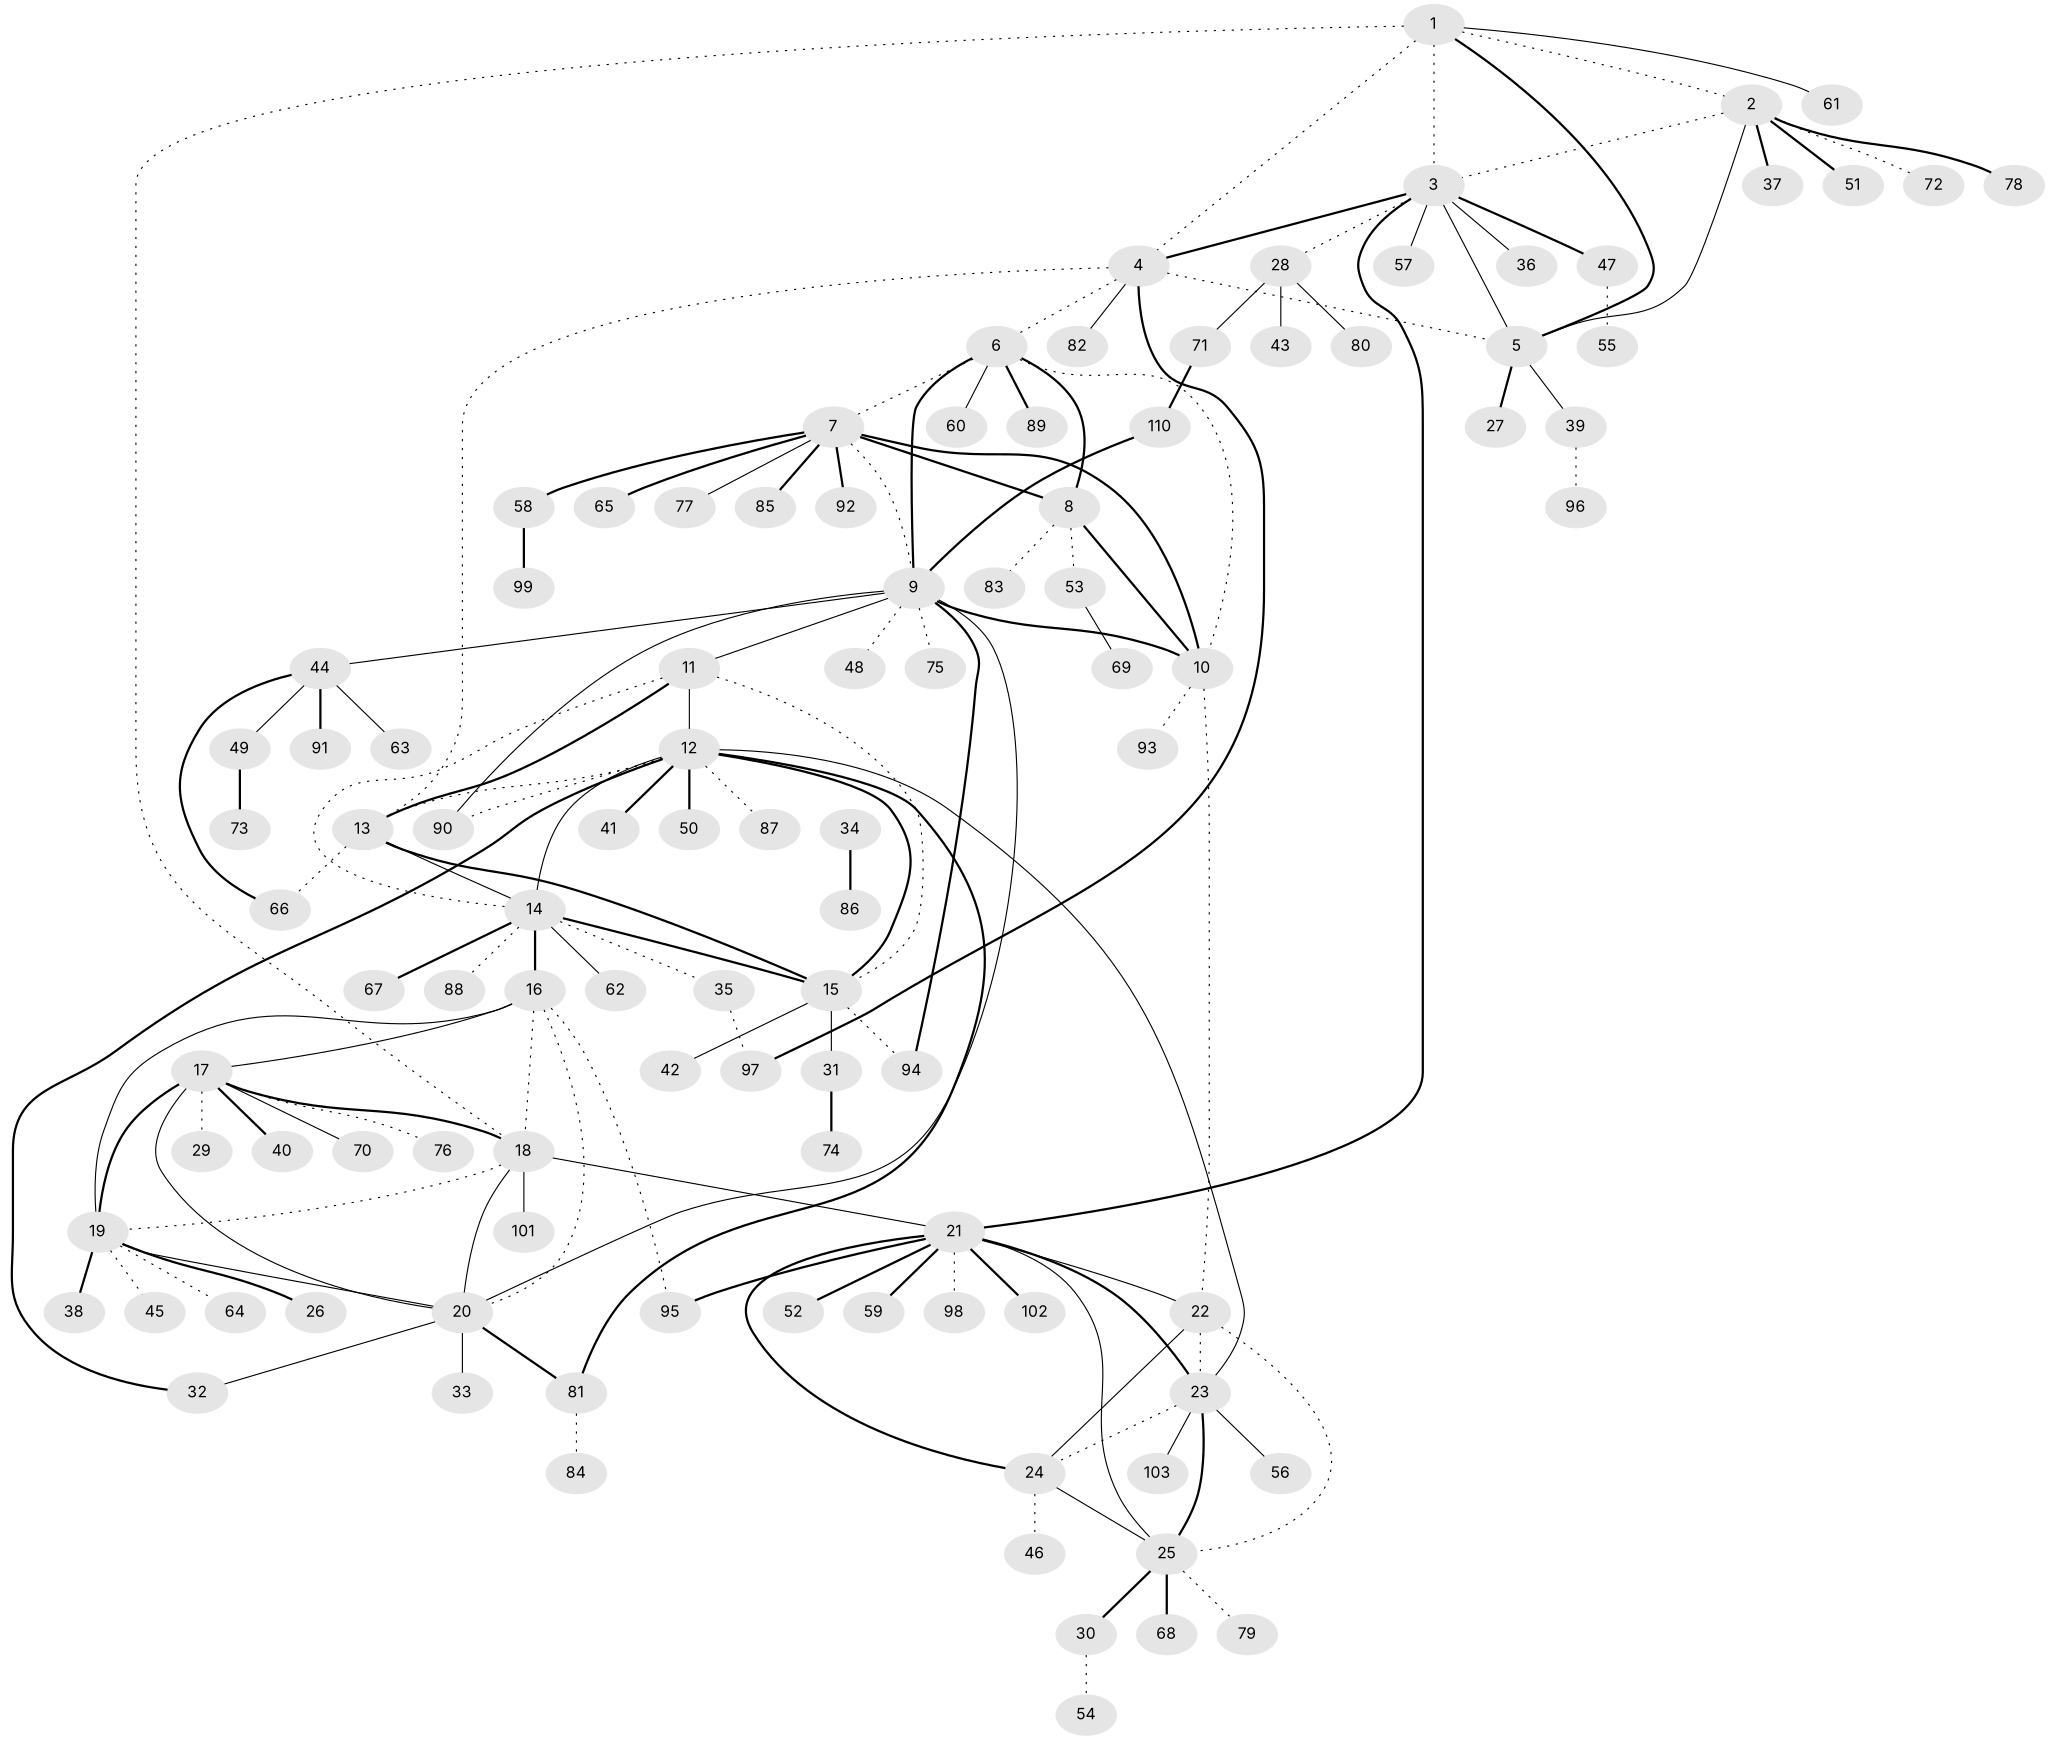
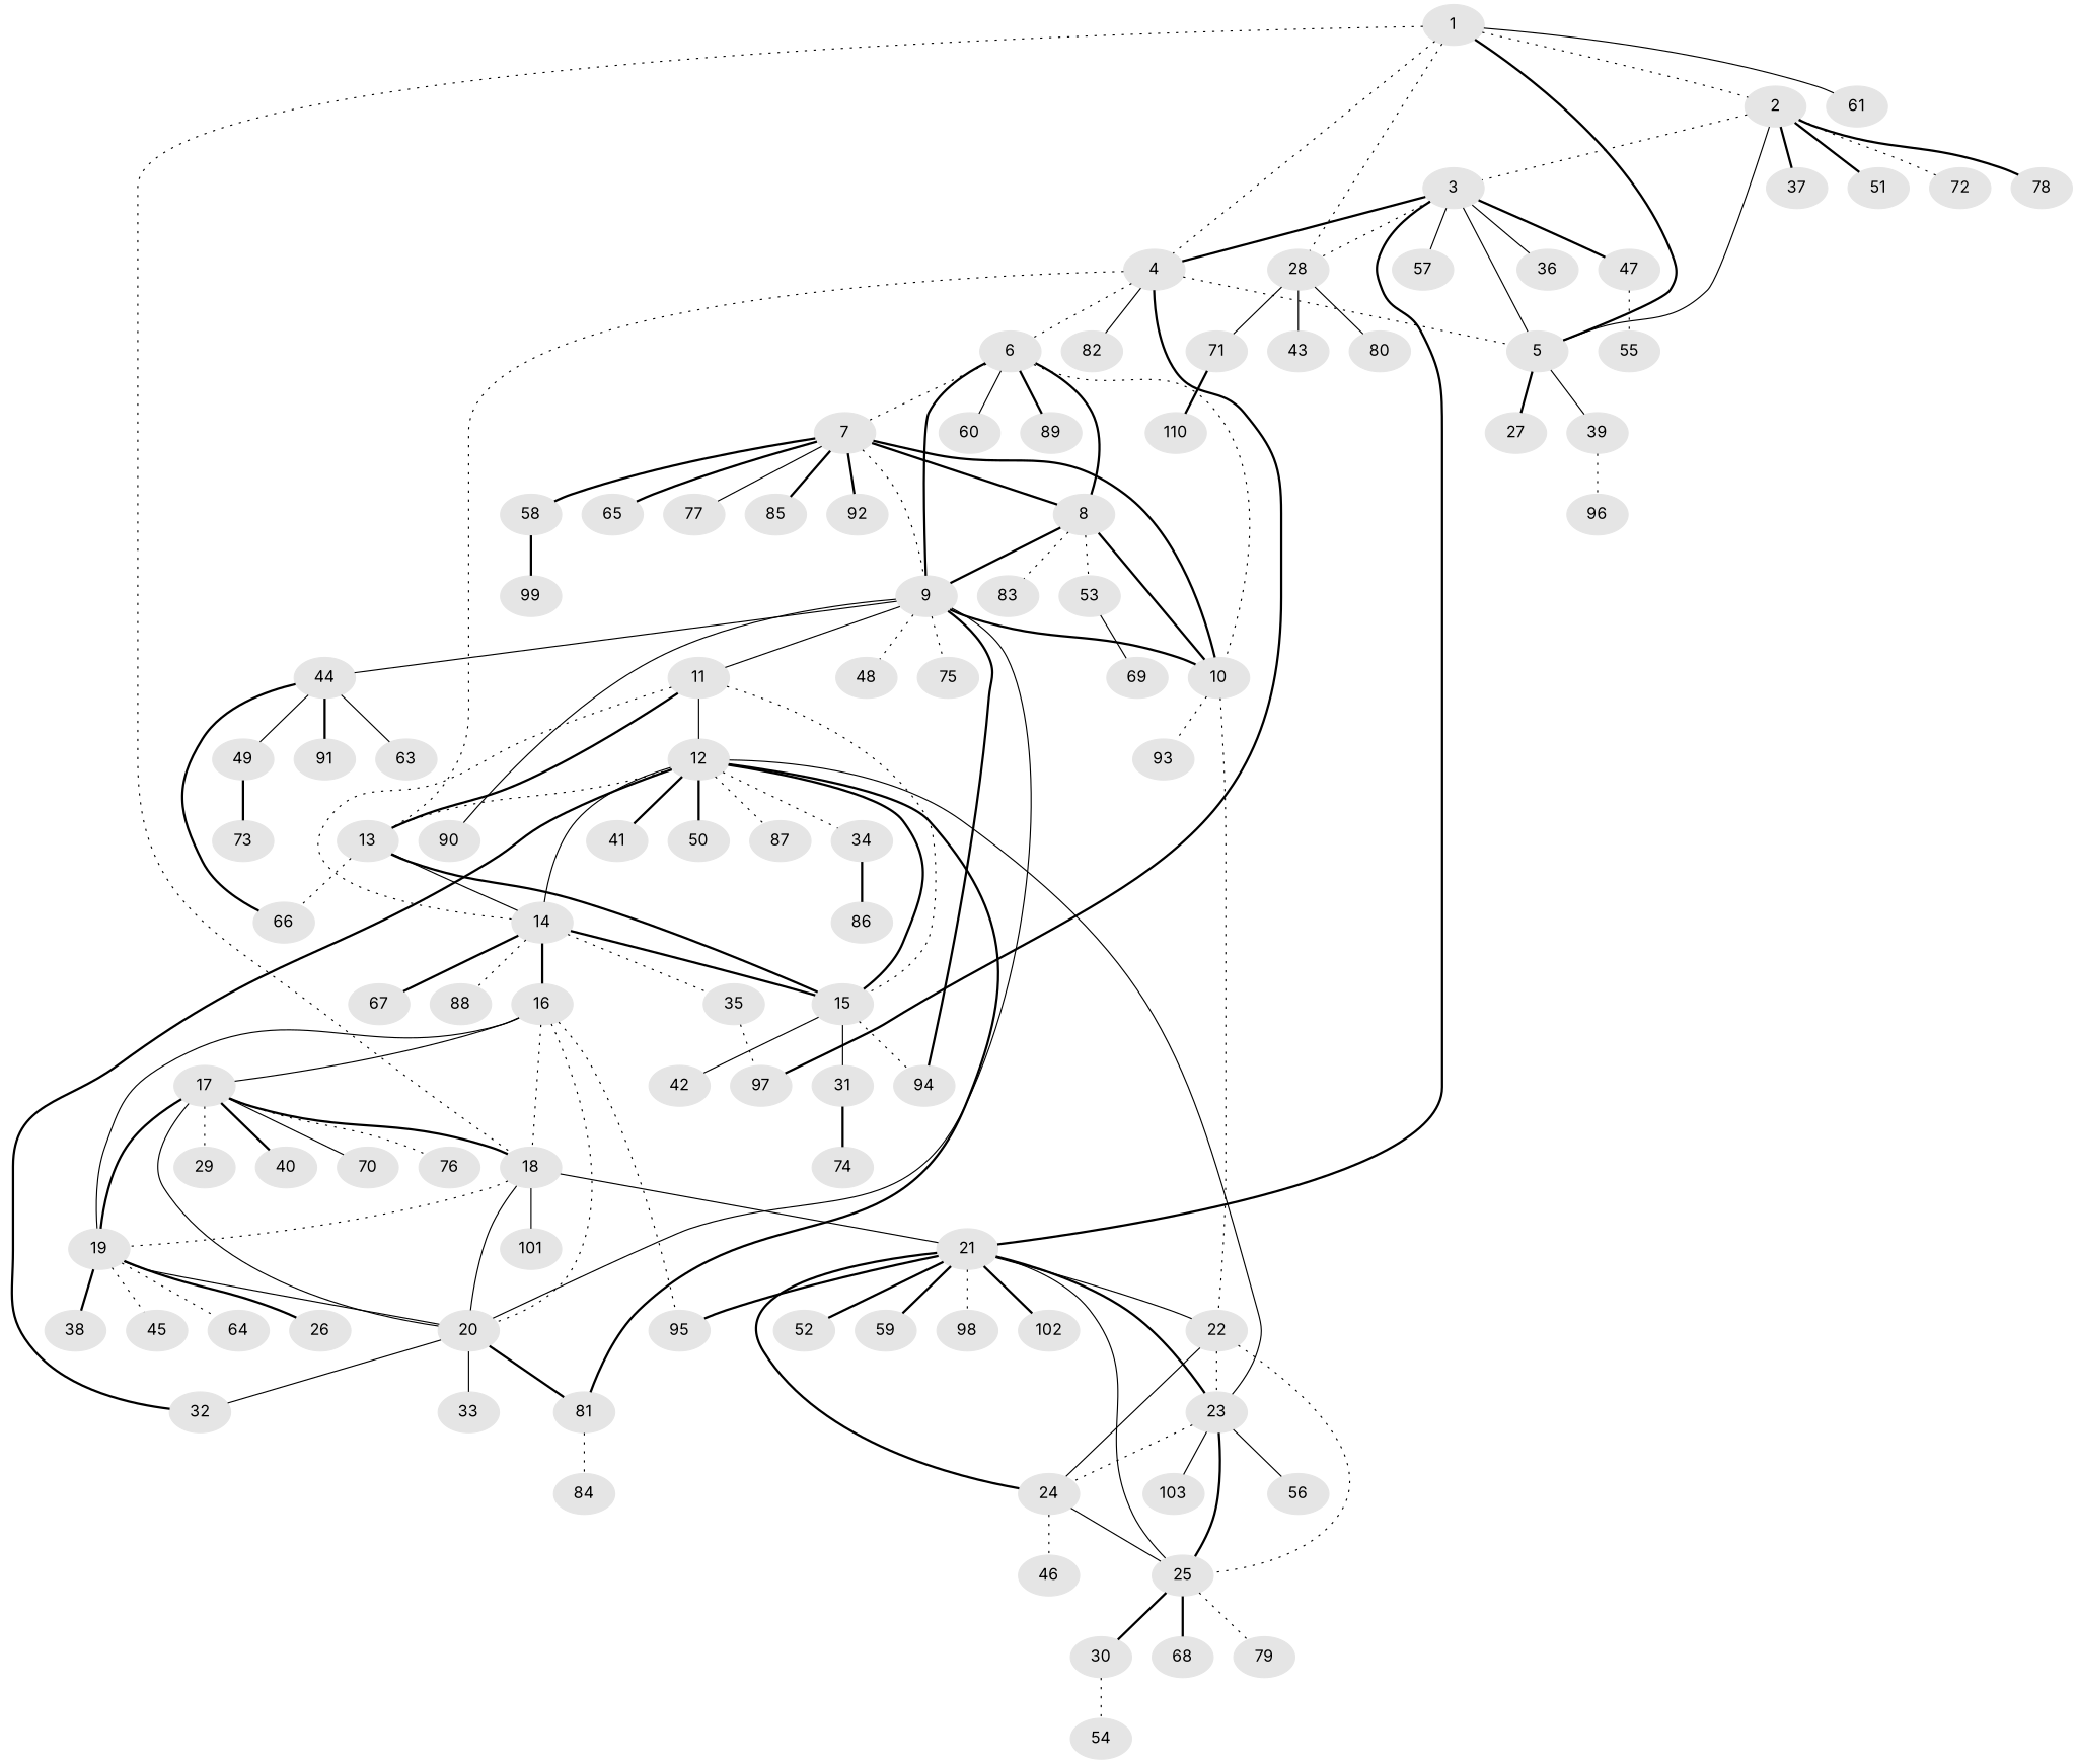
  graph {
    fontname=Inter
    node [color=gray90 fontname=Inter style=filled]
    edge [fontname=Inter style=bold]
    1
    2
    3
    4
    5
    18
    61
    37
    51
    72
    78
    21
    28
    36
    47
    57
    6
    13
    82
    97
    27
    39
    20
    19
    101
    22
    23
    95
    24
    25
    52
    59
    98
    102
    43
    71
    80
    55
    7
    8
    9
    10
    60
    89
    14
    15
    66
    96
    58
    65
    77
    85
    92
    53
    83
    11
    44
    48
    75
    90
    94
    93
    99
    69
    12
    32
    81
    33
    49
    63
    91
    34
    41
    50
    87
    16
    35
-   62
    67
    88
    31
    42
    56
    103
    86
    84
    17
    74
    29
    40
    70
    76
    26
    38
    45
    64
    46
    30
    68
    79
    54
    n102 [label=110]
    73
    1 -- 2 [style=dotted]
-   1 -- 3 [style=dotted]
+   1 -- 28 [style=dotted]
    1 -- 4 [style=dotted]
    1 -- 5
    1 -- 18 [style=dotted]
    1 -- 61 [style=solid]
    2 -- 3 [style=dotted]
    2 -- 5 [style=solid]
    2 -- 37
    2 -- 51
    2 -- 72 [style=dotted]
    2 -- 78
    3 -- 4
    3 -- 5 [style=solid]
    3 -- 21
    3 -- 28 [style=dotted]
    3 -- 36 [style=solid]
    3 -- 47
    3 -- 57 [style=solid]
    4 -- 5 [style=dotted]
    4 -- 6 [style=dotted]
    4 -- 13 [style=dotted]
    4 -- 82 [style=solid]
    4 -- 97
    5 -- 27
    5 -- 39 [style=solid]
    18 -- 21 [style=solid]
    18 -- 20 [style=solid]
    18 -- 19 [style=dotted]
    18 -- 101 [style=solid]
    21 -- 22 [style=solid]
    21 -- 23
    21 -- 95
    21 -- 24
    21 -- 25 [style=solid]
    21 -- 52
    21 -- 59
    21 -- 98 [style=dotted]
    21 -- 102
    28 -- 43 [style=solid]
    28 -- 71 [style=solid]
    28 -- 80 [style=solid]
    47 -- 55 [style=dotted]
    6 -- 7 [style=dotted]
    6 -- 8
    6 -- 9
    6 -- 10 [style=dotted]
    6 -- 60 [style=solid]
    6 -- 89
    13 -- 14 [style=solid]
    13 -- 15
    13 -- 66 [style=dotted]
    39 -- 96 [style=dotted]
    20 -- 32 [style=solid]
    20 -- 81
    20 -- 33 [style=solid]
    19 -- 20 [style=solid]
    19 -- 26
    19 -- 38
    19 -- 45 [style=dotted]
    19 -- 64 [style=dotted]
    22 -- 23 [style=dotted]
    22 -- 24 [style=solid]
    22 -- 25 [style=dotted]
    23 -- 24 [style=dotted]
    23 -- 25
    23 -- 56 [style=solid]
    23 -- 103 [style=solid]
    24 -- 25 [style=solid]
    24 -- 46 [style=dotted]
    25 -- 30
    25 -- 68
    25 -- 79 [style=dotted]
    71 -- n102
    7 -- 8
    7 -- 9 [style=dotted]
    7 -- 10
    7 -- 58
    7 -- 65
    7 -- 77 [style=solid]
    7 -- 85
    7 -- 92
-   n102 -- 9
+   8 -- 9
    8 -- 10
    8 -- 53 [style=dotted]
    8 -- 83 [style=dotted]
    9 -- 20 [style=solid]
    9 -- 10
    9 -- 11 [style=solid]
    9 -- 44 [style=solid]
    9 -- 48 [style=dotted]
    9 -- 75 [style=dotted]
    9 -- 90 [style=solid]
    9 -- 94
    10 -- 22 [style=dotted]
    10 -- 93 [style=dotted]
    14 -- 15
    14 -- 16
    14 -- 35 [style=dotted]
-   14 -- 62 [style=solid]
    14 -- 67
    14 -- 88 [style=dotted]
    15 -- 94 [style=dotted]
    15 -- 31 [style=solid]
    15 -- 42 [style=solid]
    58 -- 99
    53 -- 69 [style=solid]
    11 -- 13
    11 -- 14 [style=dotted]
    11 -- 15 [style=dotted]
    11 -- 12 [style=solid]
    44 -- 66
    44 -- 49 [style=solid]
    44 -- 63 [style=solid]
    44 -- 91
    12 -- 13 [style=dotted]
    12 -- 23 [style=solid]
    12 -- 14 [style=solid]
    12 -- 15
    12 -- 32
    12 -- 81
-   12 -- 90 [style=dotted]
+   12 -- 34 [style=dotted]
    12 -- 41
    12 -- 50
    12 -- 87 [style=dotted]
    81 -- 84 [style=dotted]
    49 -- 73
    34 -- 86
    16 -- 18 [style=dotted]
    16 -- 20 [style=dotted]
    16 -- 19 [style=solid]
    16 -- 95 [style=dotted]
    16 -- 17 [style=solid]
    35 -- 97 [style=dotted]
    31 -- 74
    17 -- 18
    17 -- 20 [style=solid]
    17 -- 19
    17 -- 29 [style=dotted]
    17 -- 40
    17 -- 70 [style=solid]
    17 -- 76 [style=dotted]
    30 -- 54 [style=dotted]
  }
